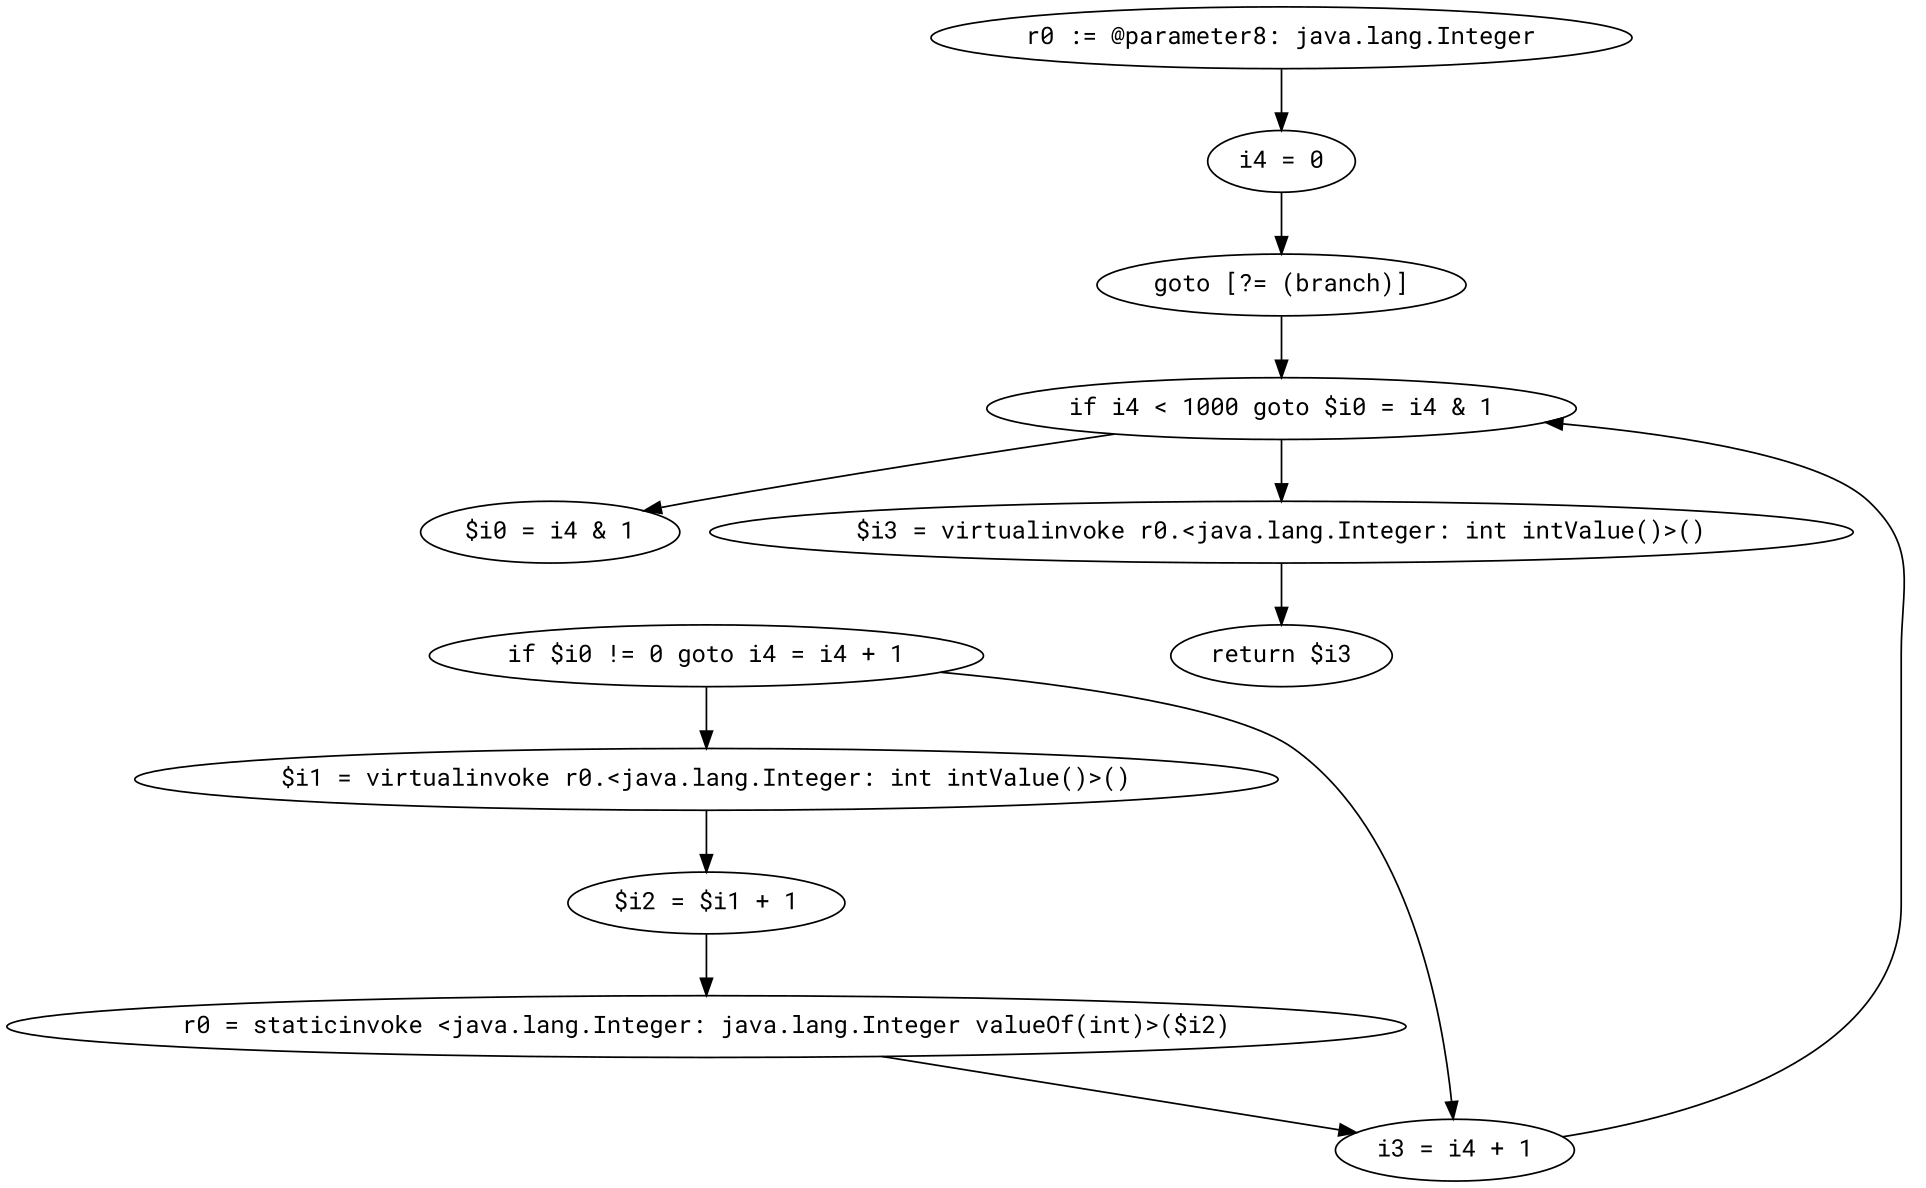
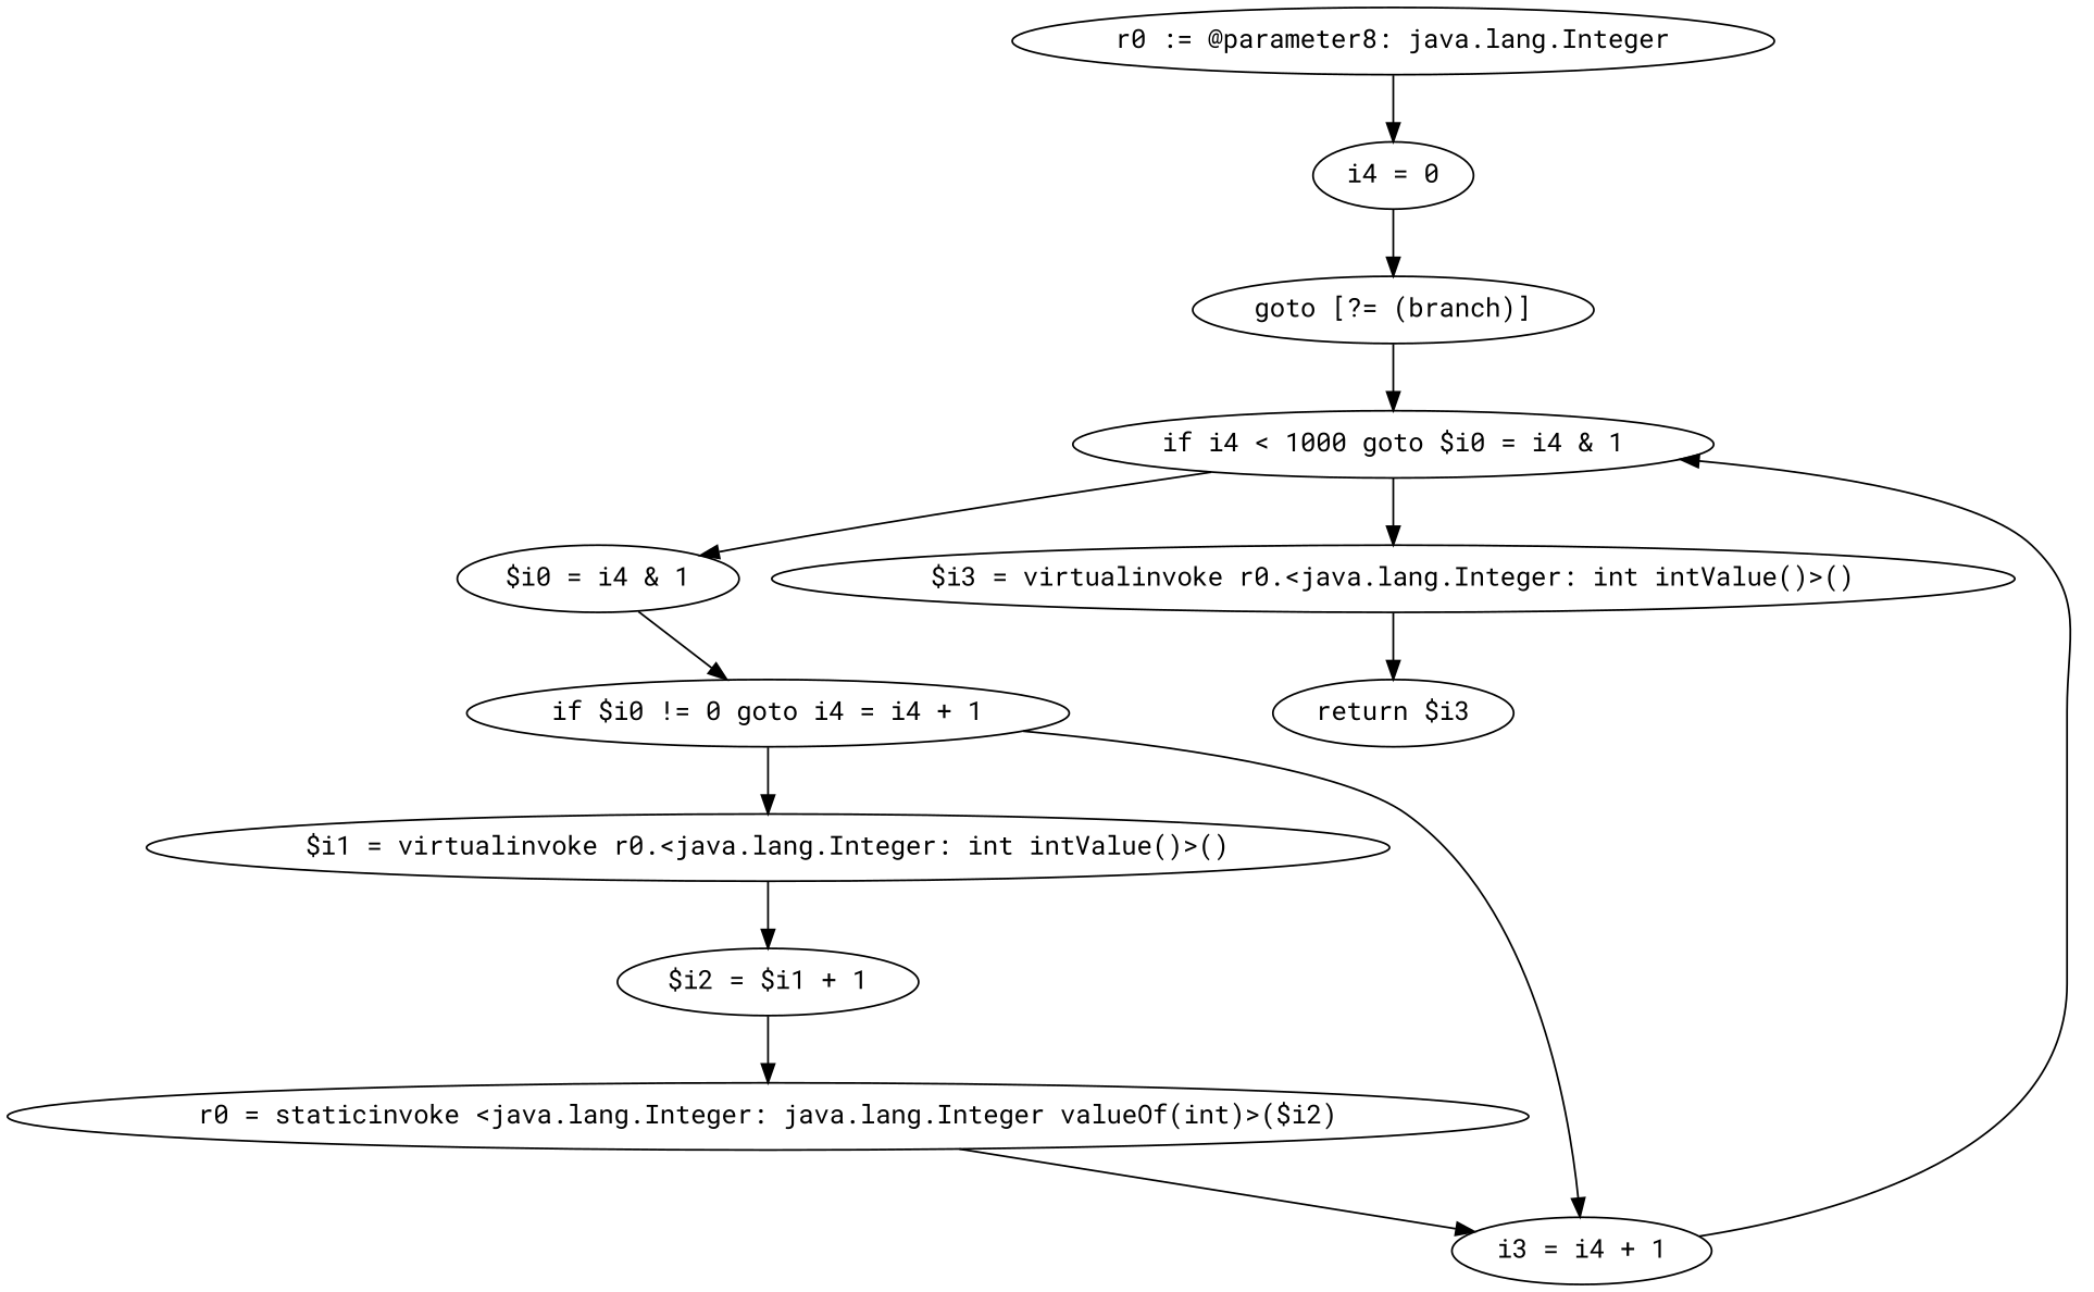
  digraph {
    fontname="Roboto Mono"
    node [fontname="Roboto Mono"]
    edge [fontname="Roboto Mono"]
    n1 [label="r0 := @parameter8: java.lang.Integer"]
    "i4 = 0"
    "goto [?= (branch)]"
    "if i4 < 1000 goto $i0 = i4 & 1"
    "$i0 = i4 & 1"
    "$i3 = virtualinvoke r0.<java.lang.Integer: int intValue()>()"
    "if $i0 != 0 goto i4 = i4 + 1"
    "$i1 = virtualinvoke r0.<java.lang.Integer: int intValue()>()"
    n9 [label="i3 = i4 + 1"]
    "$i2 = $i1 + 1"
    "r0 = staticinvoke <java.lang.Integer: java.lang.Integer valueOf(int)>($i2)"
    "return $i3"
    n1 -> "i4 = 0"
    "i4 = 0" -> "goto [?= (branch)]"
    "goto [?= (branch)]" -> "if i4 < 1000 goto $i0 = i4 & 1"
    "if i4 < 1000 goto $i0 = i4 & 1" -> "$i0 = i4 & 1"
    "if i4 < 1000 goto $i0 = i4 & 1" -> "$i3 = virtualinvoke r0.<java.lang.Integer: int intValue()>()"
+   "$i0 = i4 & 1" -> "if $i0 != 0 goto i4 = i4 + 1"
    "$i3 = virtualinvoke r0.<java.lang.Integer: int intValue()>()" -> "return $i3"
    "if $i0 != 0 goto i4 = i4 + 1" -> "$i1 = virtualinvoke r0.<java.lang.Integer: int intValue()>()"
    "if $i0 != 0 goto i4 = i4 + 1" -> n9
    "$i1 = virtualinvoke r0.<java.lang.Integer: int intValue()>()" -> "$i2 = $i1 + 1"
    n9 -> "if i4 < 1000 goto $i0 = i4 & 1"
    "$i2 = $i1 + 1" -> "r0 = staticinvoke <java.lang.Integer: java.lang.Integer valueOf(int)>($i2)"
    "r0 = staticinvoke <java.lang.Integer: java.lang.Integer valueOf(int)>($i2)" -> n9
  }
